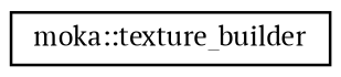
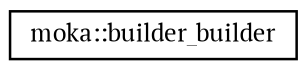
  digraph {
    rankdir=TB
    fontname="PT Serif"
-   n1 [color=black fillcolor=white fontname="PT Serif" fontsize=10 height=0.2 label="moka::texture_builder" shape=record style=filled width=0.4]
+   n1 [color=black fillcolor=white fontname="PT Serif" fontsize=10 height=0.2 label="moka::builder_builder" shape=record style=filled width=0.4]
  }
